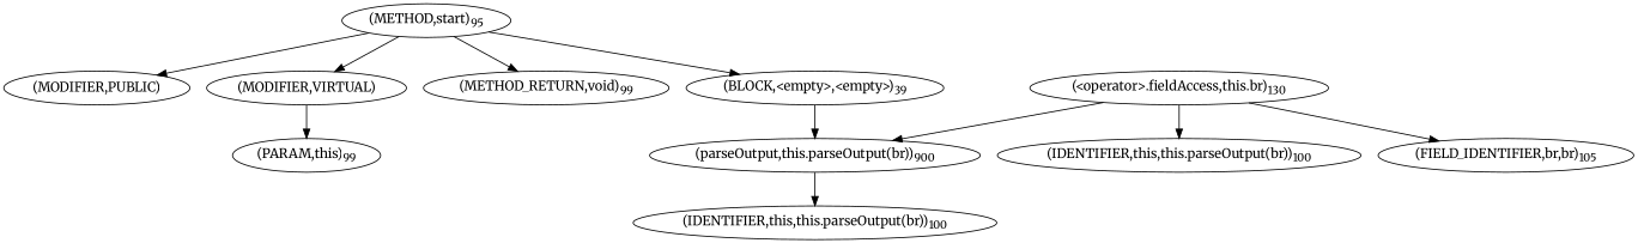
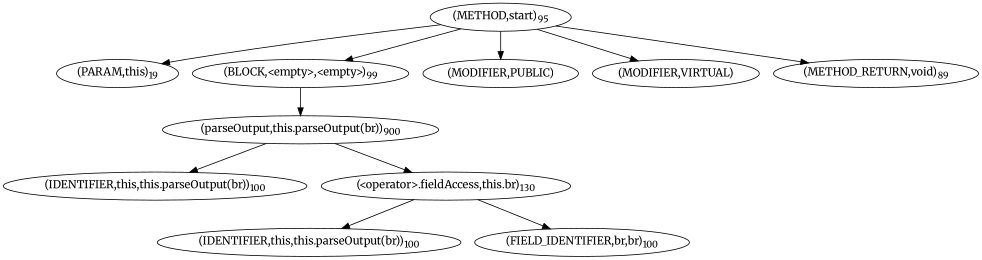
  digraph {
    fontname=Merriweather
    node [fontname=Merriweather]
    edge [fontname=Merriweather]
    n1 [label=<(METHOD,start)<SUB>95</SUB>>]
-   n2 [label=<(PARAM,this)<SUB>99</SUB>>]
-   n3 [label=<(BLOCK,&lt;empty&gt;,&lt;empty&gt;)<SUB>39</SUB>>]
+   n2 [label=<(PARAM,this)<SUB>19</SUB>>]
+   n3 [label=<(BLOCK,&lt;empty&gt;,&lt;empty&gt;)<SUB>99</SUB>>]
    n4 [label=<(MODIFIER,PUBLIC)>]
    n5 [label=<(MODIFIER,VIRTUAL)>]
-   n6 [label=<(METHOD_RETURN,void)<SUB>99</SUB>>]
+   n6 [label=<(METHOD_RETURN,void)<SUB>89</SUB>>]
    n7 [label=<(parseOutput,this.parseOutput(br))<SUB>900</SUB>>]
    n8 [label=<(IDENTIFIER,this,this.parseOutput(br))<SUB>100</SUB>>]
    n9 [label=<(&lt;operator&gt;.fieldAccess,this.br)<SUB>130</SUB>>]
    n10 [label=<(IDENTIFIER,this,this.parseOutput(br))<SUB>100</SUB>>]
-   n11 [label=<(FIELD_IDENTIFIER,br,br)<SUB>105</SUB>>]
-   n5 -> n2
+   n11 [label=<(FIELD_IDENTIFIER,br,br)<SUB>100</SUB>>]
+   n1 -> n2
    n1 -> n3
    n1 -> n4
    n1 -> n5
    n1 -> n6
    n3 -> n7
    n7 -> n8
-   n9 -> n7
+   n7 -> n9
    n9 -> n10
    n9 -> n11
  }
